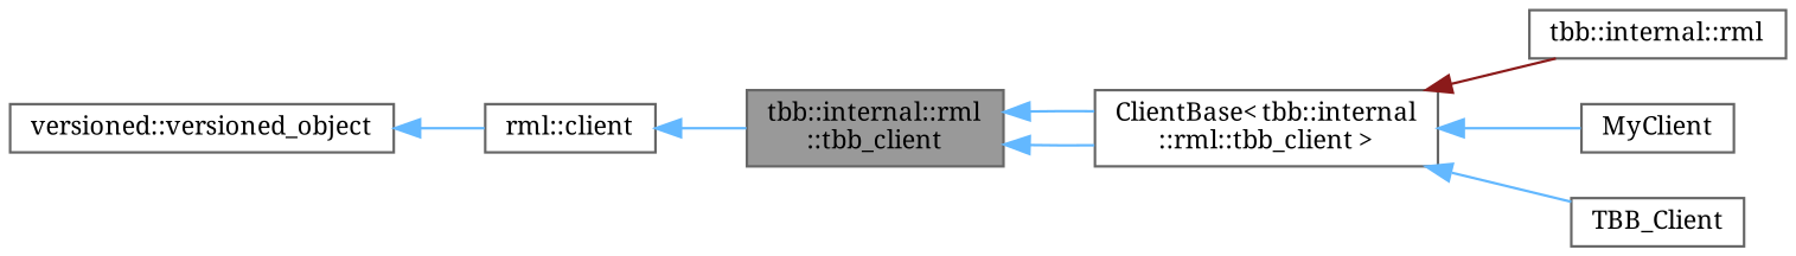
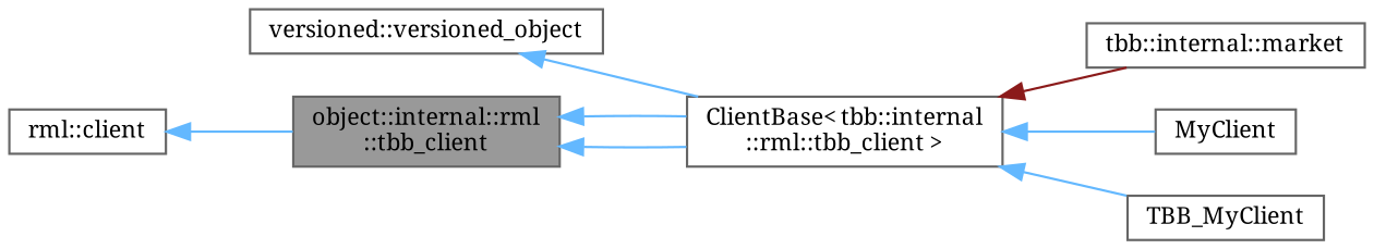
  digraph {
    fontname="Noto Serif"
    rankdir=LR
    node [color=gray40 fillcolor=white fontname="Noto Serif" fontsize=10 shape=box style=filled]
    edge [color=steelblue1 dir=back fontname="Noto Serif" fontsize=10 labelfontname=Helvetica labelfontsize=10 style=solid]
-   n1 [fillcolor=grey60 fontcolor=black height=0.2 label="tbb::internal::rml\l::tbb_client" width=0.4]
+   n1 [fillcolor=grey60 fontcolor=black height=0.2 label="object::internal::rml\l::tbb_client" width=0.4]
    n2 [height=0.2 label="ClientBase\< tbb::internal\l::rml::tbb_client \>" width=0.4]
-   n3 [height=0.2 label="tbb::internal::rml" width=0.4]
+   n3 [height=0.2 label="tbb::internal::market" width=0.4]
    n4 [height=0.2 label=MyClient width=0.4]
-   n5 [height=0.2 label=TBB_Client width=0.4]
+   n5 [height=0.2 label=TBB_MyClient width=0.4]
    n6 [height=0.2 label="rml::client" width=0.4]
    n7 [height=0.2 label="versioned::versioned_object" width=0.4]
    n1 -> n2
    n1 -> n2
    n2 -> n3 [color=firebrick4]
    n2 -> n4
    n2 -> n5
    n6 -> n1
-   n7 -> n6
+   n7 -> n2
  }
